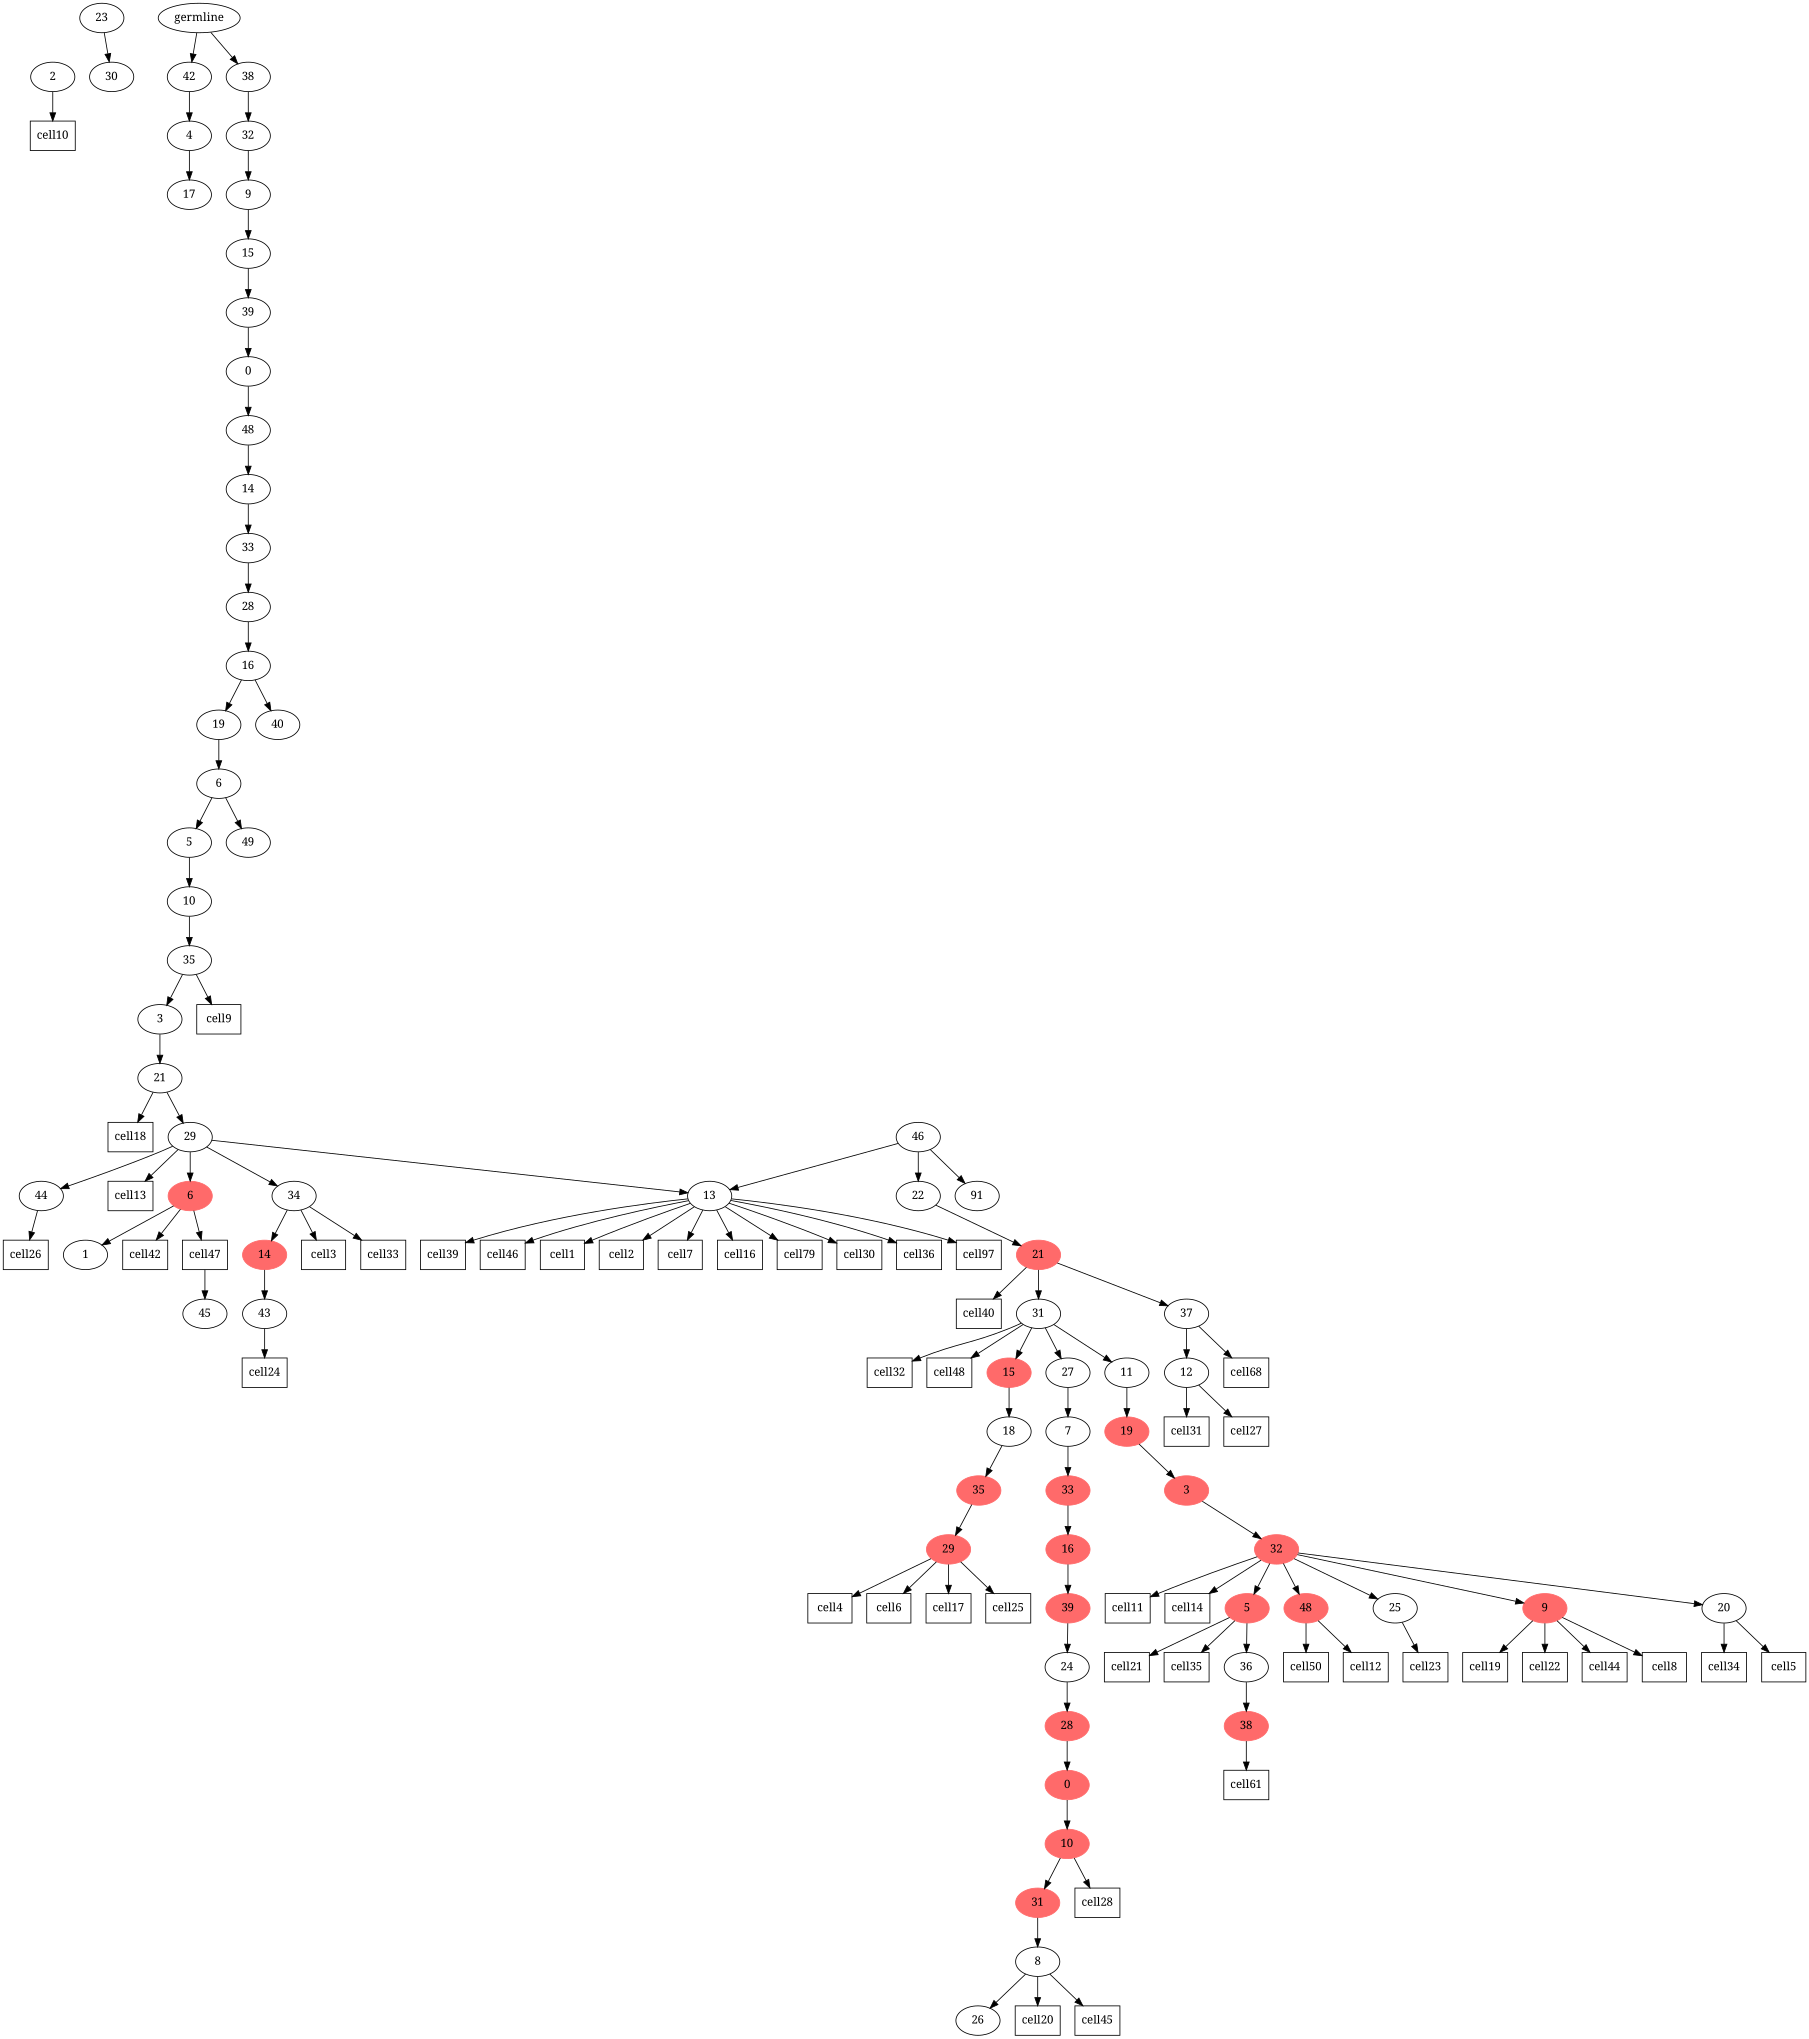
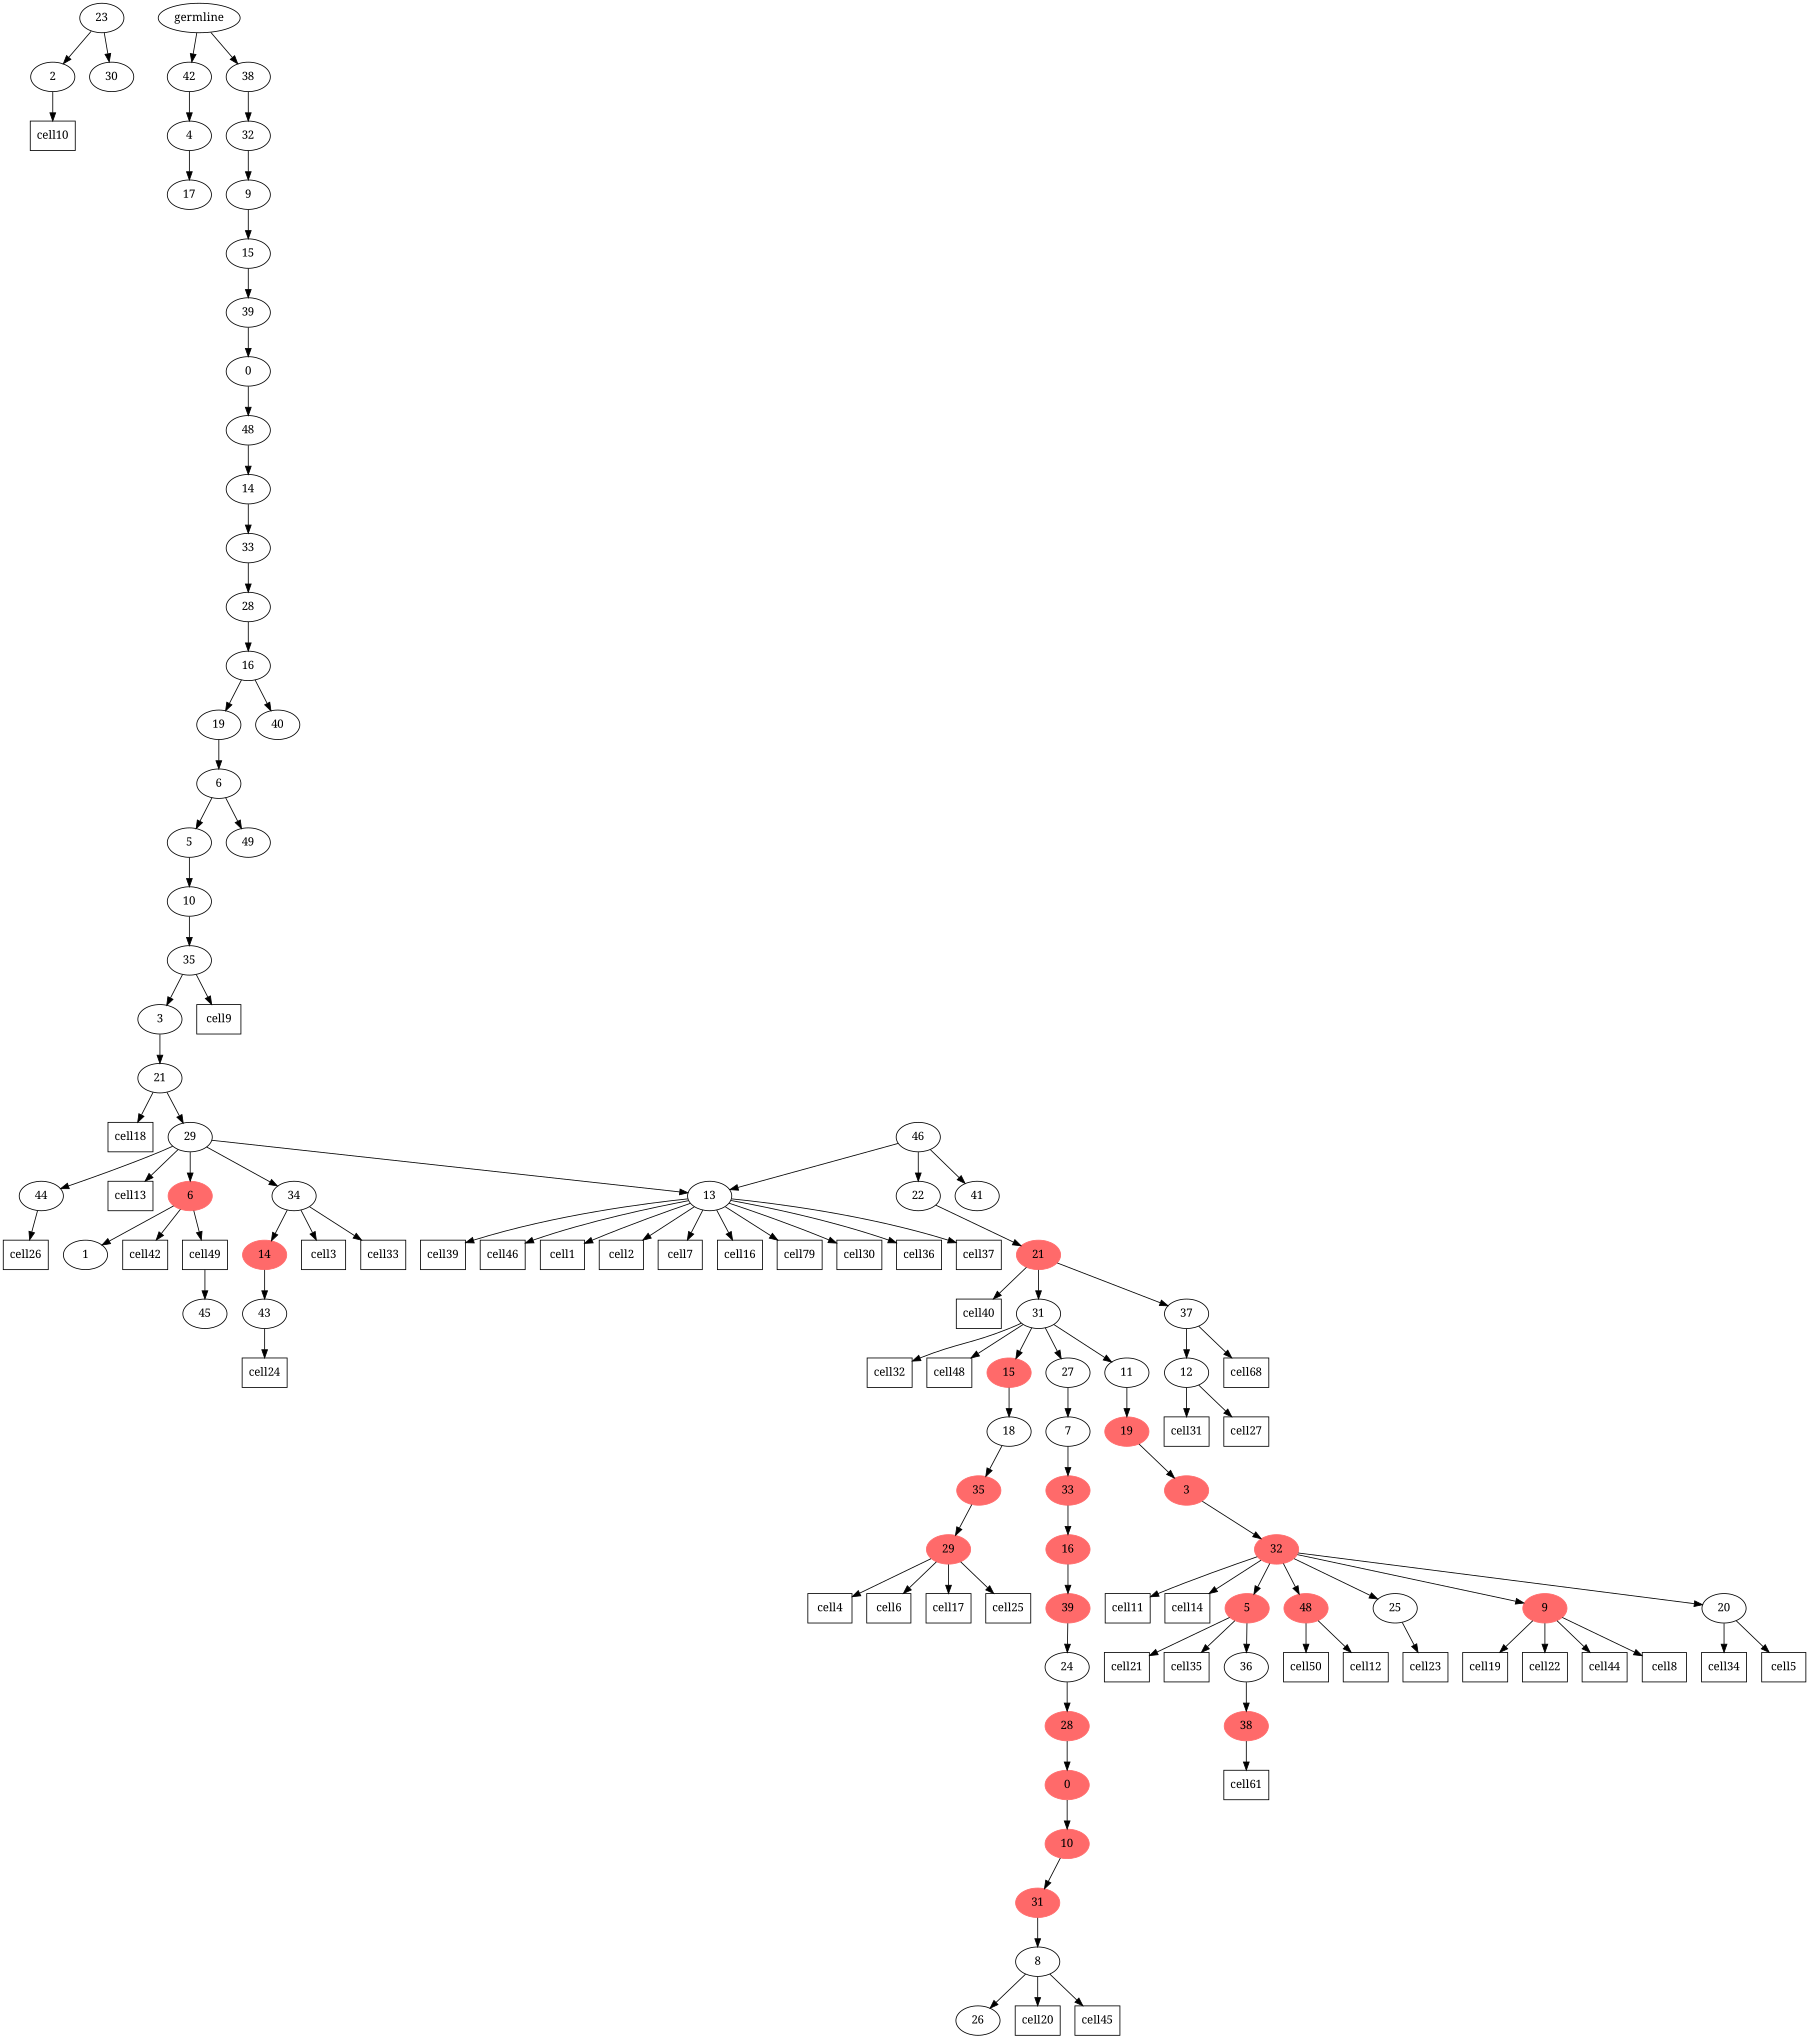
  digraph {
    fontname="Noto Serif"
    node [fontname="Noto Serif"]
    edge [fontname="Noto Serif"]
    n1 [label=23]
    n2 [label=2]
    n3 [label=30]
    cell10 [shape=box]
    n5 [label=17]
    n6 [label=4]
    n7 [label=42]
    n8 [color=indianred1 label=14 style=filled]
    n9 [label=43]
    cell24 [shape=box]
    n11 [label=34]
    cell3 [shape=box]
    cell33 [shape=box]
    n14 [color=indianred1 label=6 style=filled]
    n15 [label=1]
    cell42 [shape=box]
-   cell47 [shape=box]
+   cell47 [shape=box label=cell49]
    n18 [label=45]
-   n19 [label=91]
+   n19 [label=41]
    n20 [color=indianred1 label=35 style=filled]
    n21 [color=indianred1 label=29 style=filled]
    cell4 [shape=box]
    cell6 [shape=box]
    cell17 [shape=box]
    cell25 [shape=box]
    n26 [label=18]
    n27 [color=indianred1 label=15 style=filled]
    n28 [label=8]
    n29 [label=26]
    cell20 [shape=box]
    cell45 [shape=box]
    n32 [color=indianred1 label=31 style=filled]
    n33 [color=indianred1 label=10 style=filled]
-   cell28 [shape=box]
    n35 [color=indianred1 label=0 style=filled]
    n36 [color=indianred1 label=28 style=filled]
    n37 [label=24]
    n38 [color=indianred1 label=39 style=filled]
    n39 [color=indianred1 label=16 style=filled]
    n40 [color=indianred1 label=33 style=filled]
    n41 [label=7]
    n42 [label=27]
    n43 [label=36]
    n44 [color=indianred1 label=38 style=filled]
    n45 [label=cell61 shape=box]
    n46 [color=indianred1 label=5 style=filled]
    cell21 [shape=box]
    cell35 [shape=box]
    n49 [color=indianred1 label=32 style=filled]
    n50 [color=indianred1 label=48 style=filled]
    n51 [label=25]
    n52 [color=indianred1 label=9 style=filled]
    n53 [label=20]
    cell11 [shape=box]
    cell14 [shape=box]
    cell12 [shape=box]
    cell50 [shape=box]
    cell23 [shape=box]
    cell8 [shape=box]
    cell19 [shape=box]
    cell22 [shape=box]
    cell44 [shape=box]
    cell5 [shape=box]
    cell34 [shape=box]
    n65 [color=indianred1 label=3 style=filled]
    n66 [color=indianred1 label=19 style=filled]
    n67 [label=11]
    n68 [label=31]
    cell32 [shape=box]
    cell48 [shape=box]
    n71 [label=37]
    n72 [label=12]
    n73 [label=cell68 shape=box]
    cell27 [shape=box]
    cell31 [shape=box]
    n76 [color=indianred1 label=21 style=filled]
    cell40 [shape=box]
    n78 [label=22]
    n79 [label=46]
    n80 [label=13]
    cell1 [shape=box]
    cell2 [shape=box]
    cell7 [shape=box]
    cell16 [shape=box]
    n85 [label=cell79 shape=box]
    cell30 [shape=box]
    cell36 [shape=box]
-   cell37 [shape=box label=cell97]
+   cell37 [shape=box]
    cell39 [shape=box]
    cell46 [shape=box]
    n91 [label=29]
    n92 [label=44]
    cell13 [shape=box]
    cell26 [shape=box]
    n95 [label=21]
    cell18 [shape=box]
    n97 [label=3]
    n98 [label=35]
    cell9 [shape=box]
    n100 [label=10]
    n101 [label=5]
    n102 [label=6]
    n103 [label=49]
    n104 [label=19]
    n105 [label=16]
    n106 [label=40]
    n107 [label=28]
    n108 [label=33]
    n109 [label=14]
    n110 [label=48]
    n111 [label=0]
    n112 [label=39]
    n113 [label=15]
    n114 [label=9]
    n115 [label=32]
    n116 [label=38]
    n117 [label=germline]
+   n1 -> n2
    n1 -> n3
    n2 -> cell10
    n6 -> n5
    n7 -> n6
    n8 -> n9
    n9 -> cell24
    n11 -> n8
    n11 -> cell3
    n11 -> cell33
    n14 -> n15
    n14 -> cell42
    n14 -> cell47
    cell47 -> n18
    n20 -> n21
    n21 -> cell4
    n21 -> cell6
    n21 -> cell17
    n21 -> cell25
    n26 -> n20
    n27 -> n26
    n28 -> n29
    n28 -> cell20
    n28 -> cell45
    n32 -> n28
    n33 -> n32
-   n33 -> cell28
    n35 -> n33
    n36 -> n35
    n37 -> n36
    n38 -> n37
    n39 -> n38
    n40 -> n39
    n41 -> n40
    n42 -> n41
    n43 -> n44
    n44 -> n45
    n46 -> n43
    n46 -> cell21
    n46 -> cell35
    n49 -> n46
    n49 -> n50
    n49 -> n51
    n49 -> n52
    n49 -> n53
    n49 -> cell11
    n49 -> cell14
    n50 -> cell12
    n50 -> cell50
    n51 -> cell23
    n52 -> cell8
    n52 -> cell19
    n52 -> cell22
    n52 -> cell44
    n53 -> cell5
    n53 -> cell34
    n65 -> n49
    n66 -> n65
    n67 -> n66
    n68 -> n27
    n68 -> n42
    n68 -> n67
    n68 -> cell32
    n68 -> cell48
    n71 -> n72
    n71 -> n73
    n72 -> cell27
    n72 -> cell31
    n76 -> n68
    n76 -> n71
    n76 -> cell40
    n78 -> n76
    n79 -> n19
    n79 -> n78
    n79 -> n80
    n80 -> cell1
    n80 -> cell2
    n80 -> cell7
    n80 -> cell16
    n80 -> n85
    n80 -> cell30
    n80 -> cell36
    n80 -> cell37
    n80 -> cell39
    n80 -> cell46
    n91 -> n11
    n91 -> n14
    n91 -> n80
    n91 -> n92
    n91 -> cell13
    n92 -> cell26
    n95 -> n91
    n95 -> cell18
    n97 -> n95
    n98 -> n97
    n98 -> cell9
    n100 -> n98
    n101 -> n100
    n102 -> n101
    n102 -> n103
    n104 -> n102
    n105 -> n104
    n105 -> n106
    n107 -> n105
    n108 -> n107
    n109 -> n108
    n110 -> n109
    n111 -> n110
    n112 -> n111
    n113 -> n112
    n114 -> n113
    n115 -> n114
    n116 -> n115
    n117 -> n7
    n117 -> n116
  }
